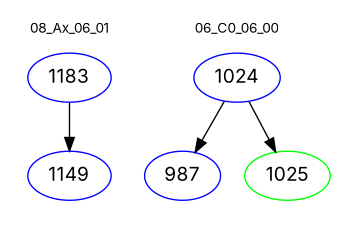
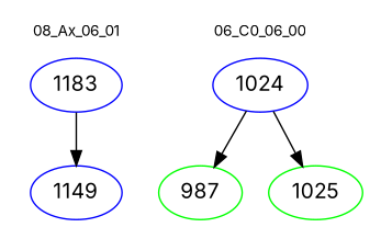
  digraph {
    fontname=Inter
    node [color=blue fontname=Inter]
    edge [color=black fontname=Inter]
    n1 [label=1183]
    n2 [label=1149]
    n3 [label=1024]
-   n4 [label=987]
+   n4 [color=green label=987]
    n5 [color=green label=1025]
    subgraph cluster_1 {
      color=white
      fontsize=10
      label="08_Ax_06_01"
      n1
      n2
    }
    subgraph cluster_2 {
      color=white
      fontsize=10
      label="06_C0_06_00"
      n3
      n4
      n5
    }
    n1 -> n2
    n3 -> n4
    n3 -> n5
  }
